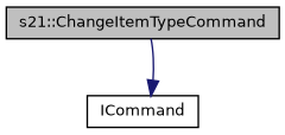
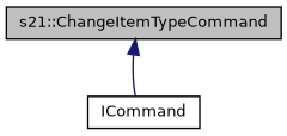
  digraph {
    node [color=black fontname=Helvetica fontsize=10 shape=record style=filled]
    n1 [fillcolor=grey75 fontcolor=black height=0.2 label="s21::ChangeItemTypeCommand" width=0.4]
    n2 [fillcolor=white height=0.2 label=ICommand width=0.4]
-   n2 -> n1 [color=midnightblue dir=back fontname=Helvetica fontsize=10 labelfontname=Helvetica labelfontsize=10 style=solid]
+   n1 -> n2 [color=midnightblue dir=back fontname=Helvetica fontsize=10 labelfontname=Helvetica labelfontsize=10 style=solid]
  }
